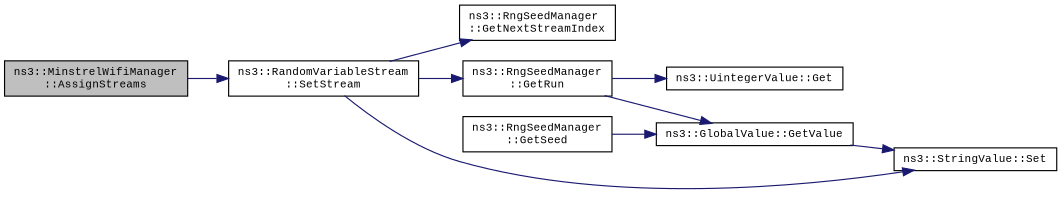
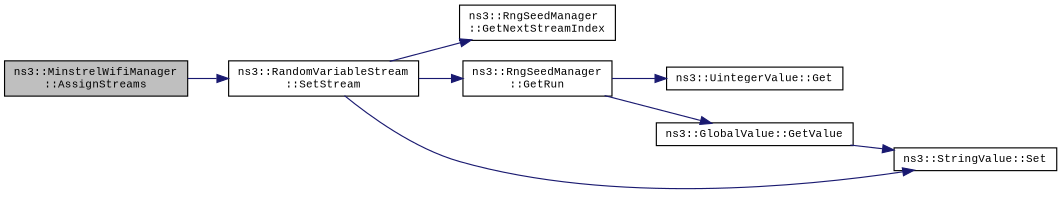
  digraph {
    fontname="Liberation Mono"
    rankdir=LR
    node [color=black fillcolor=white fontname="Liberation Mono" fontsize=10 shape=record style=filled]
    edge [color=midnightblue fontname="Liberation Mono" fontsize=10 labelfontname=Helvetica labelfontsize=10 style=solid]
    n1 [fillcolor=grey75 fontcolor=black height=0.2 label="ns3::MinstrelWifiManager\l::AssignStreams" width=0.4]
    n2 [height=0.2 label="ns3::RandomVariableStream\l::SetStream" width=0.4]
    n3 [height=0.2 label="ns3::RngSeedManager\l::GetNextStreamIndex" width=0.4]
    n4 [height=0.2 label="ns3::RngSeedManager\l::GetRun" width=0.4]
    n5 [height=0.2 label="ns3::StringValue::Set" width=0.4]
    n6 [height=0.2 label="ns3::UintegerValue::Get" width=0.4]
    n7 [height=0.2 label="ns3::GlobalValue::GetValue" width=0.4]
-   n8 [height=0.2 label="ns3::RngSeedManager\l::GetSeed" width=0.4]
    n1 -> n2
    n2 -> n3
    n2 -> n4
    n2 -> n5
    n4 -> n6
    n4 -> n7
    n7 -> n5
-   n8 -> n7
  }
